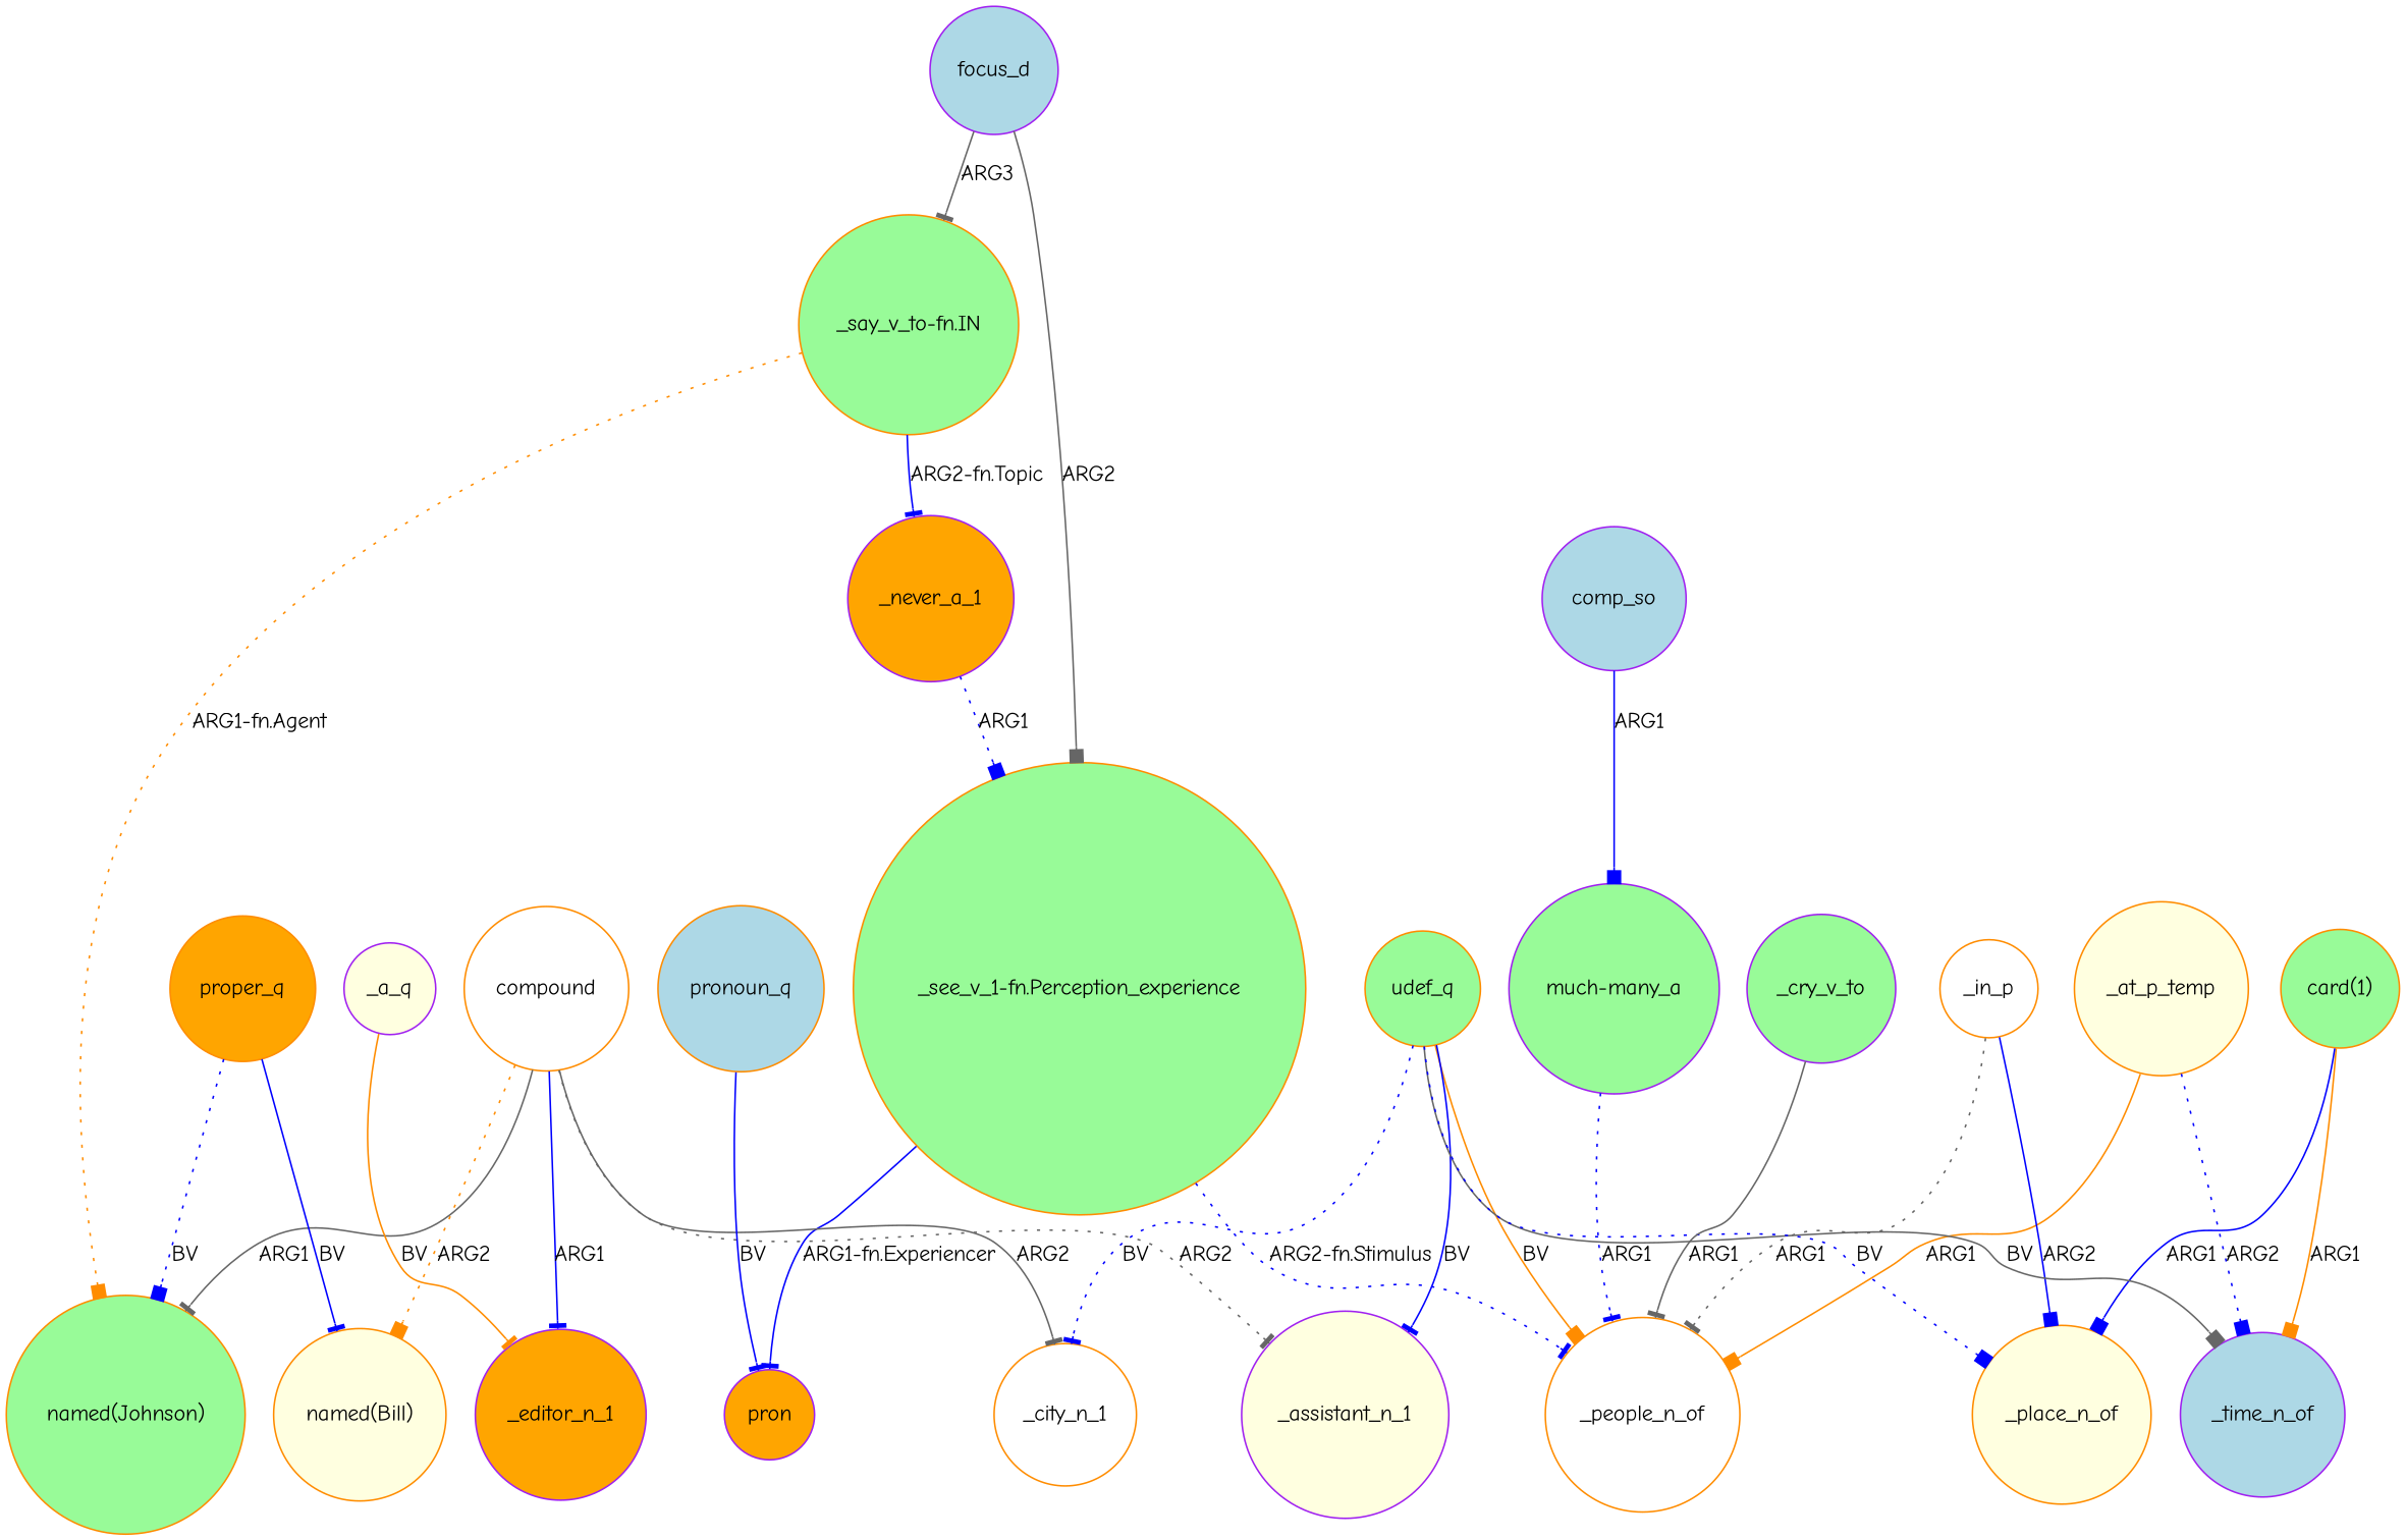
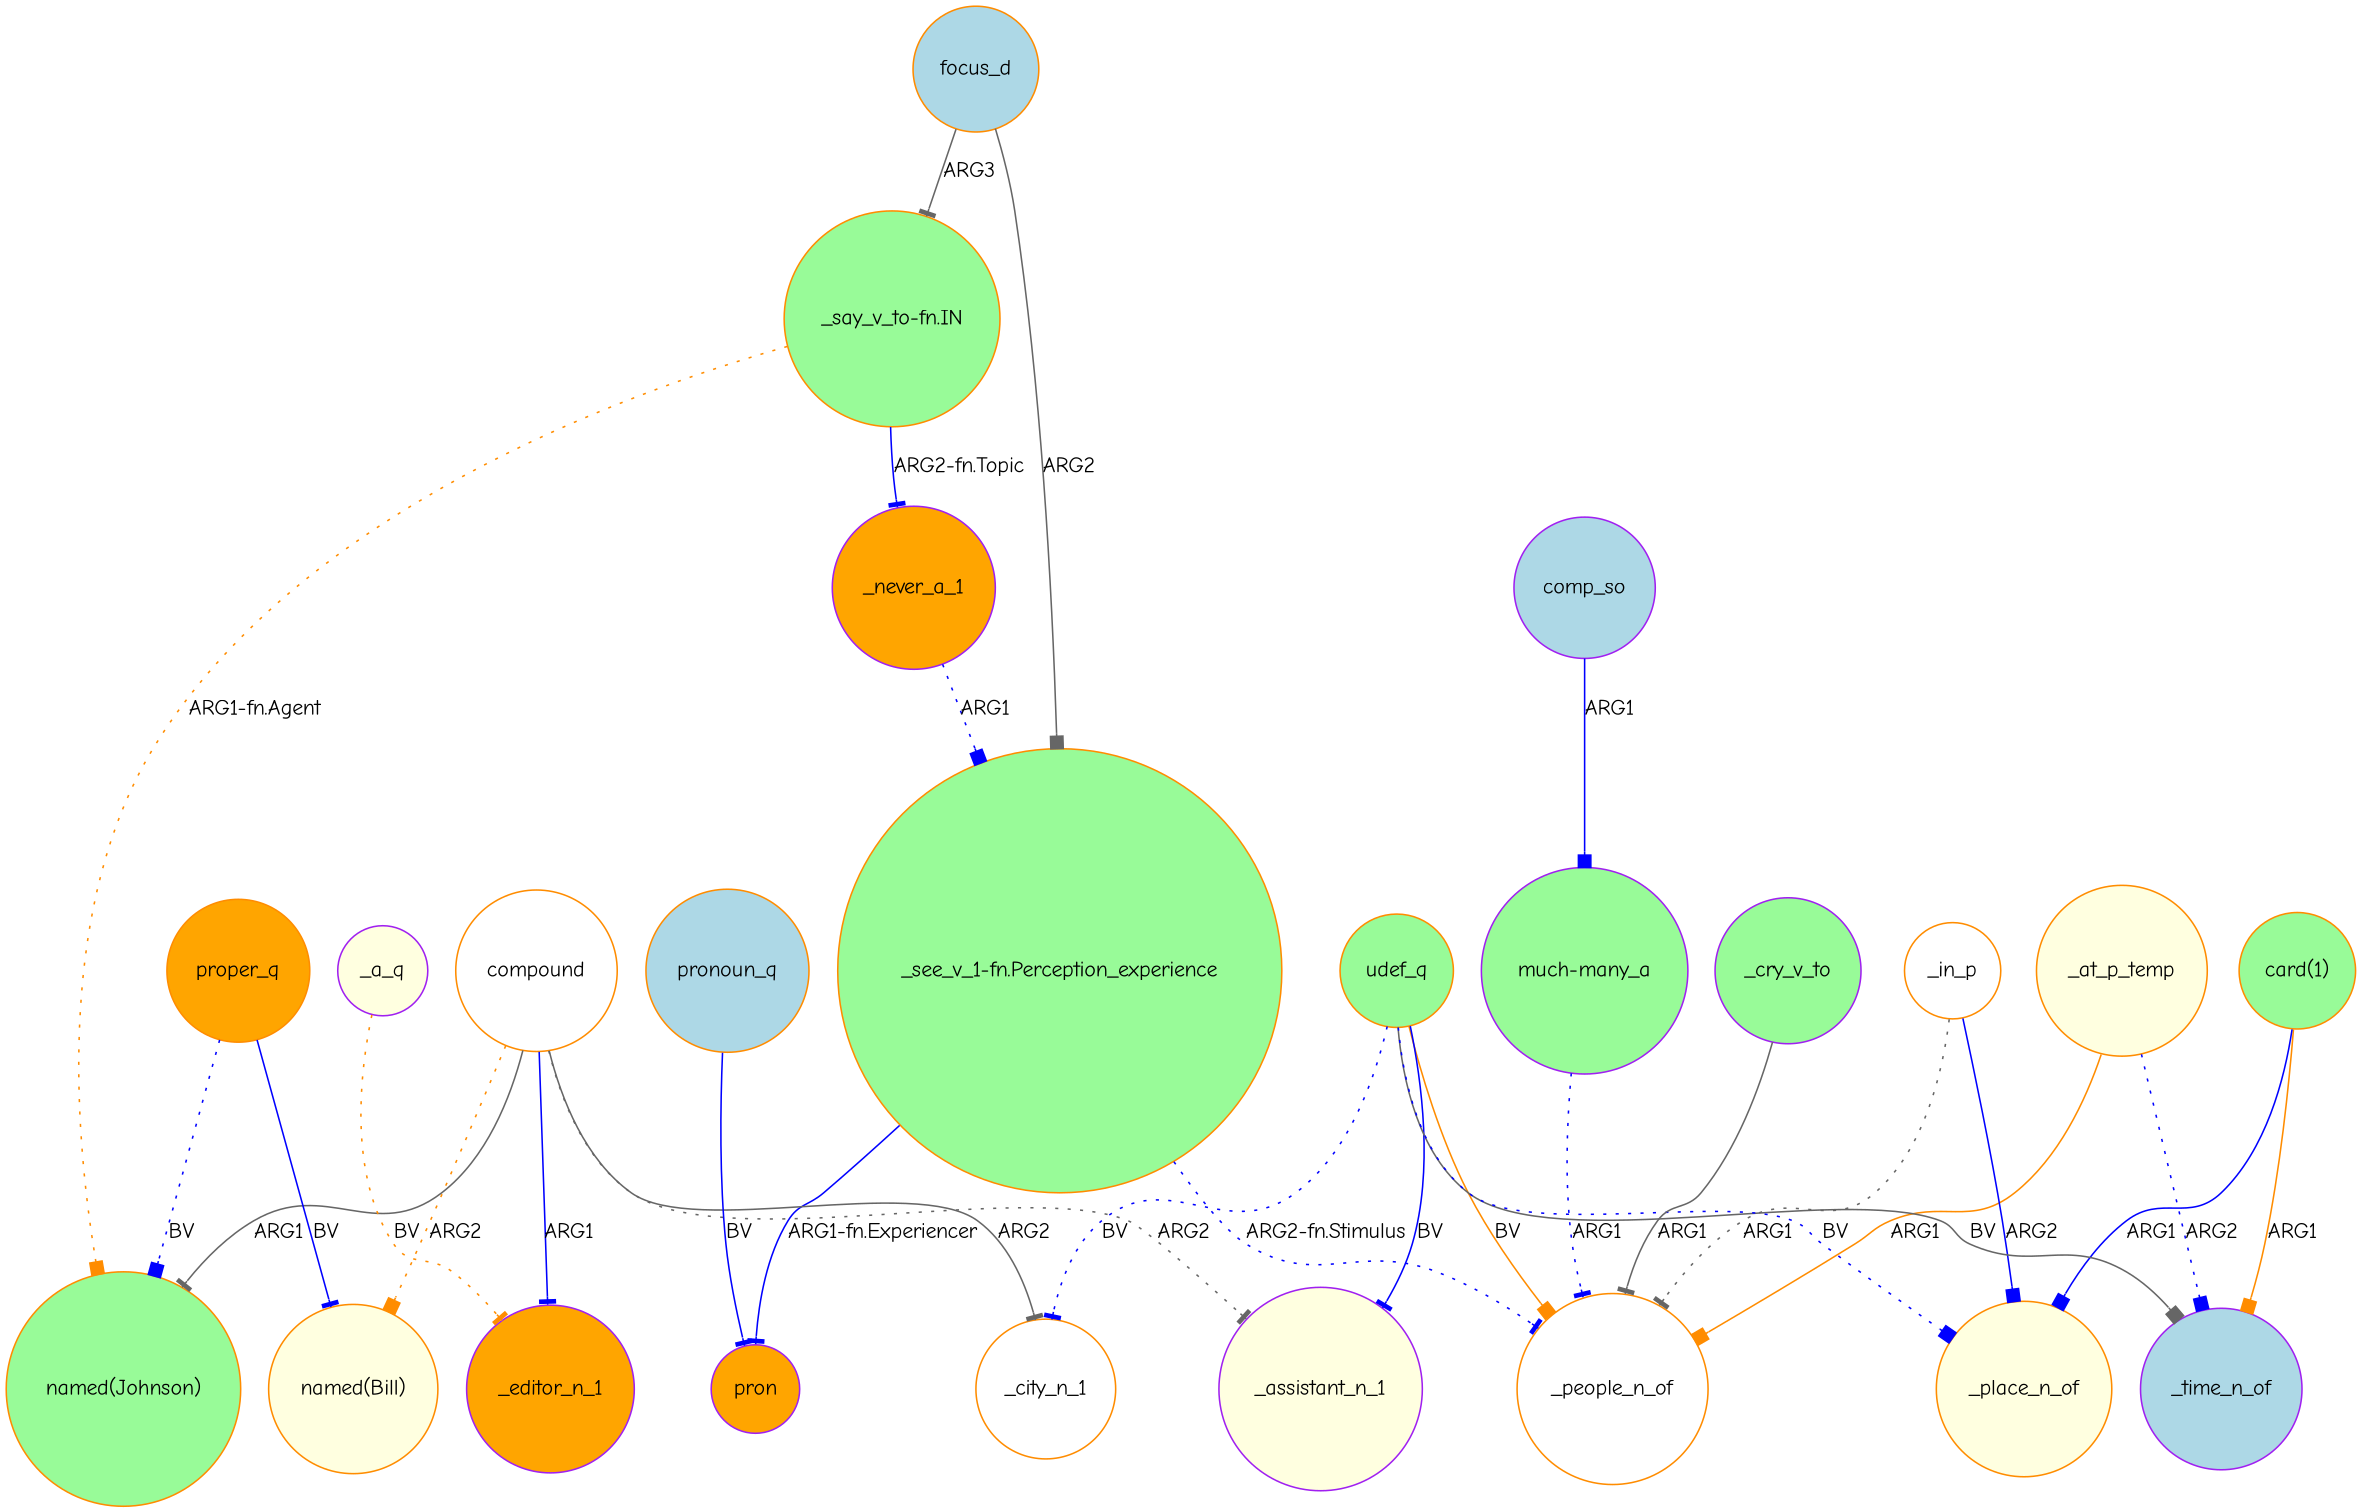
  digraph {
    fontname="Comic Neue"
    node [color=darkorange fillcolor=palegreen fontname="Comic Neue" shape=circle style=filled]
    edge [arrowhead=tee color=blue fontname="Comic Neue" style=solid]
    _editor_n_1 [color=purple fillcolor=orange]
    pron [color=purple fillcolor=orange]
    "_see_v_1-fn.Perception_experience"
    _people_n_of [fillcolor=white]
    _never_a_1 [color=purple fillcolor=orange]
    compound [fillcolor=white]
    "named(Johnson)"
    "named(Bill)" [fillcolor=lightyellow]
    _city_n_1 [fillcolor=white]
    _assistant_n_1 [color=purple fillcolor=lightyellow]
-   focus_d [color=purple fillcolor=lightblue]
+   focus_d [fillcolor=lightblue]
    "_say_v_to-fn.IN"
    proper_q [fillcolor=orange]
    _at_p_temp [fillcolor=lightyellow]
    _time_n_of [color=purple fillcolor=lightblue]
    "card(1)"
    _place_n_of [fillcolor=lightyellow]
    _a_q [color=purple fillcolor=lightyellow]
    "much-many_a" [color=purple]
    _in_p [fillcolor=white]
    udef_q
    pronoun_q [fillcolor=lightblue]
    comp_so [color=purple fillcolor=lightblue]
    _cry_v_to [color=purple]
    "_see_v_1-fn.Perception_experience" -> pron [label="ARG1-fn.Experiencer"]
    "_see_v_1-fn.Perception_experience" -> _people_n_of [label="ARG2-fn.Stimulus" style=dotted]
    _never_a_1 -> "_see_v_1-fn.Perception_experience" [arrowhead=box label=ARG1 style=dotted]
    compound -> _editor_n_1 [label=ARG1]
    compound -> "named(Johnson)" [color=gray40 label=ARG1]
    compound -> "named(Bill)" [arrowhead=box color=darkorange label=ARG2 style=dotted]
    compound -> _city_n_1 [color=gray40 label=ARG2]
    compound -> _assistant_n_1 [color=gray40 label=ARG2 style=dotted]
    focus_d -> "_see_v_1-fn.Perception_experience" [arrowhead=box color=gray40 label=ARG2]
    focus_d -> "_say_v_to-fn.IN" [color=gray40 label=ARG3]
    "_say_v_to-fn.IN" -> _never_a_1 [label="ARG2-fn.Topic"]
    "_say_v_to-fn.IN" -> "named(Johnson)" [arrowhead=box color=darkorange label="ARG1-fn.Agent" style=dotted]
    proper_q -> "named(Johnson)" [arrowhead=box label=BV style=dotted]
    proper_q -> "named(Bill)" [label=BV]
    _at_p_temp -> _people_n_of [arrowhead=box color=darkorange label=ARG1]
    _at_p_temp -> _time_n_of [arrowhead=box label=ARG2 style=dotted]
    "card(1)" -> _time_n_of [arrowhead=box color=darkorange label=ARG1]
    "card(1)" -> _place_n_of [arrowhead=box label=ARG1]
-   _a_q -> _editor_n_1 [color=darkorange label=BV]
+   _a_q -> _editor_n_1 [color=darkorange label=BV style=dotted]
    "much-many_a" -> _people_n_of [label=ARG1 style=dotted]
    _in_p -> _people_n_of [color=gray40 label=ARG1 style=dotted]
    _in_p -> _place_n_of [arrowhead=box label=ARG2]
    udef_q -> _people_n_of [arrowhead=box color=darkorange label=BV]
    udef_q -> _city_n_1 [label=BV style=dotted]
    udef_q -> _assistant_n_1 [label=BV]
    udef_q -> _time_n_of [arrowhead=box color=gray40 label=BV]
    udef_q -> _place_n_of [arrowhead=box label=BV style=dotted]
    pronoun_q -> pron [label=BV]
    comp_so -> "much-many_a" [arrowhead=box label=ARG1]
    _cry_v_to -> _people_n_of [color=gray40 label=ARG1]
  }
